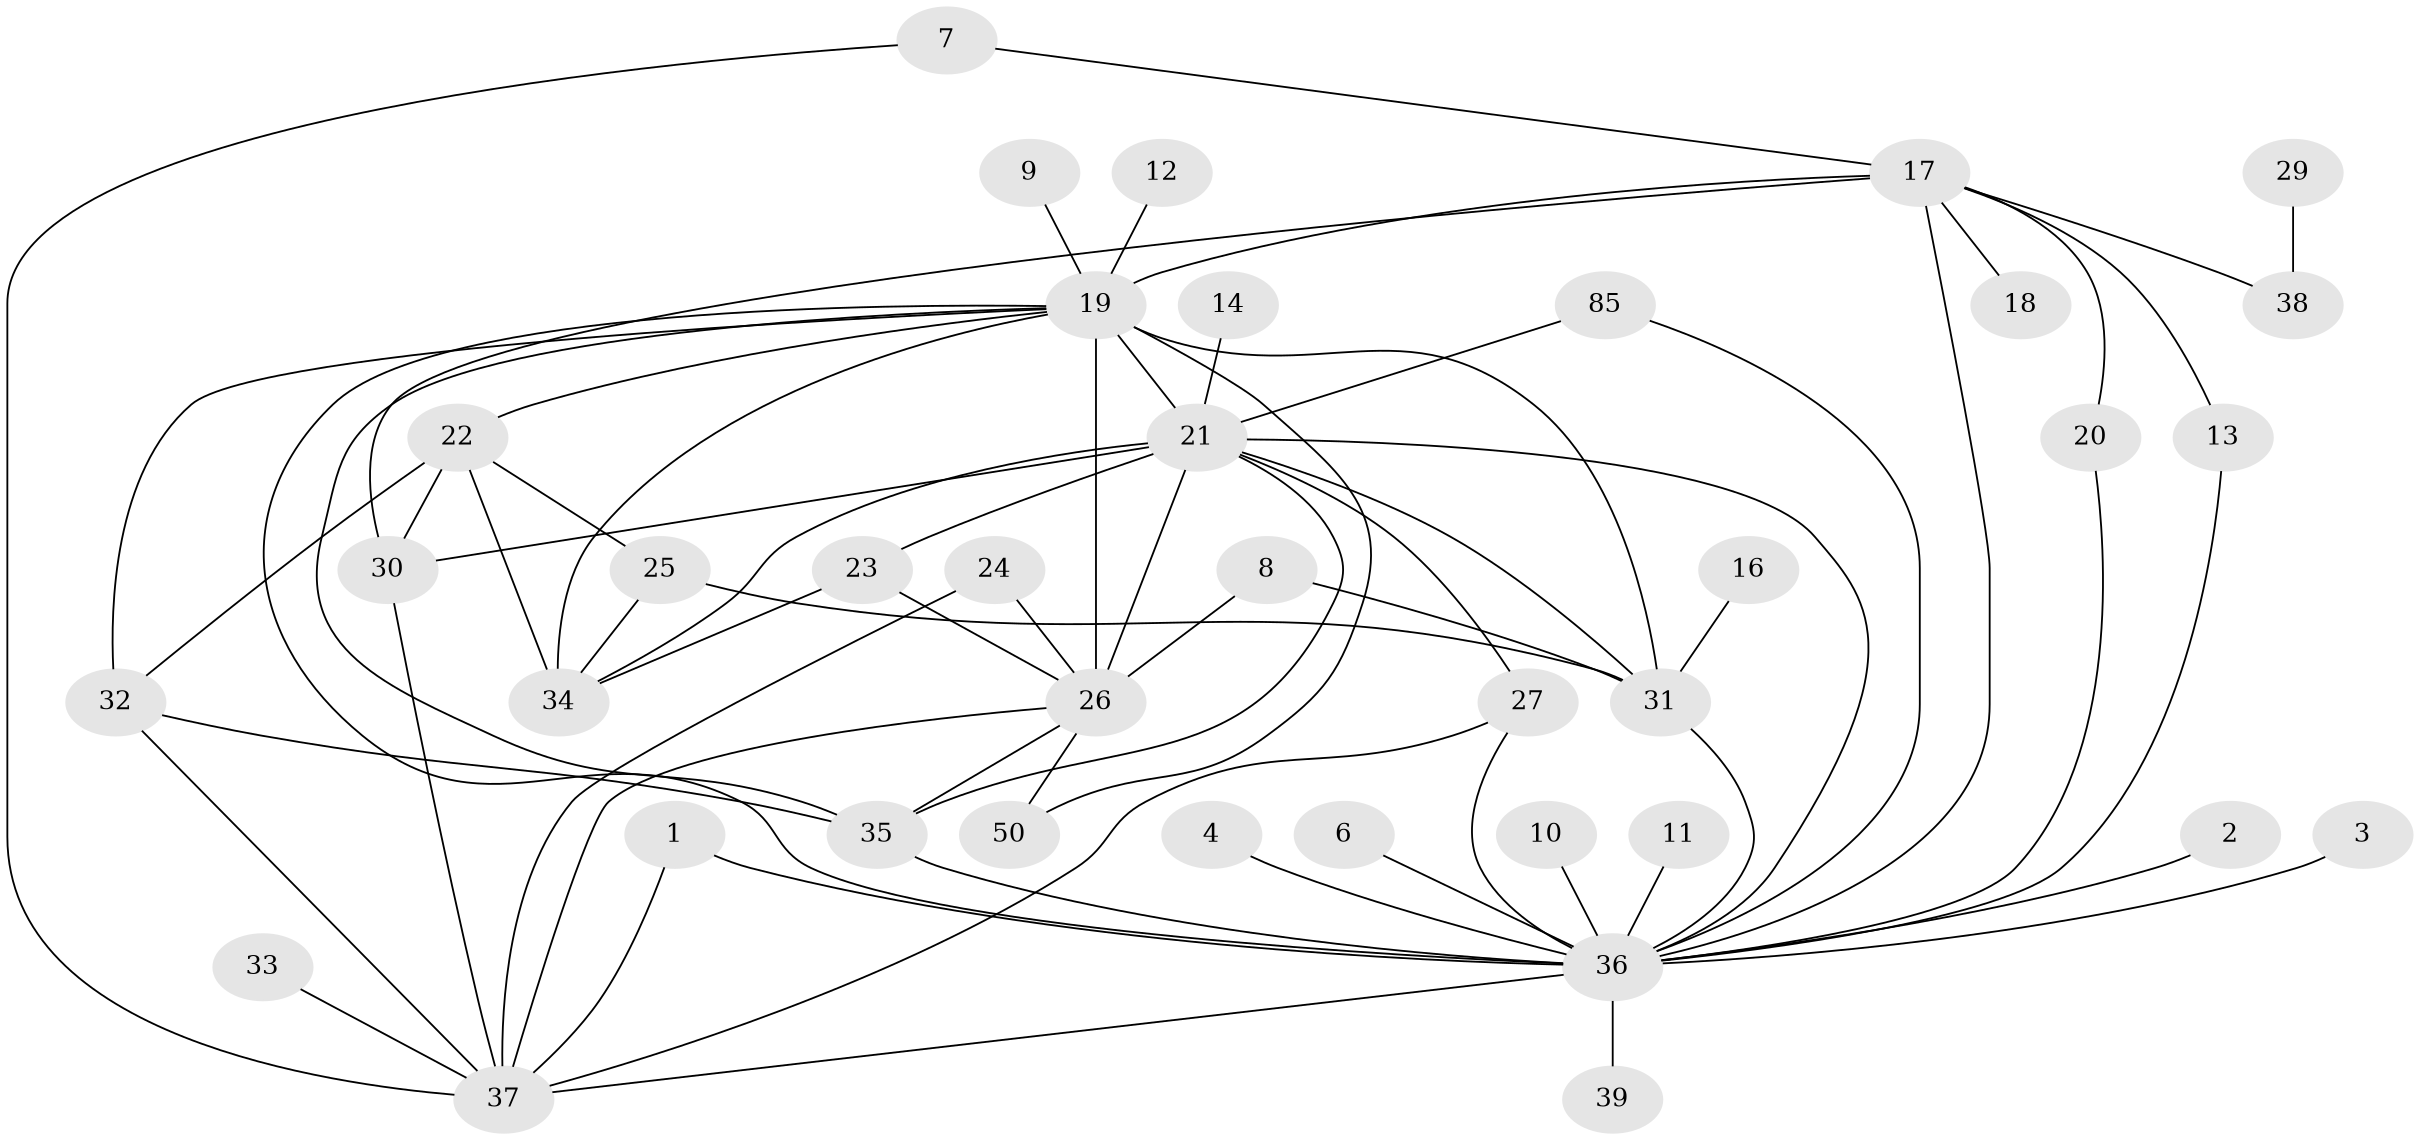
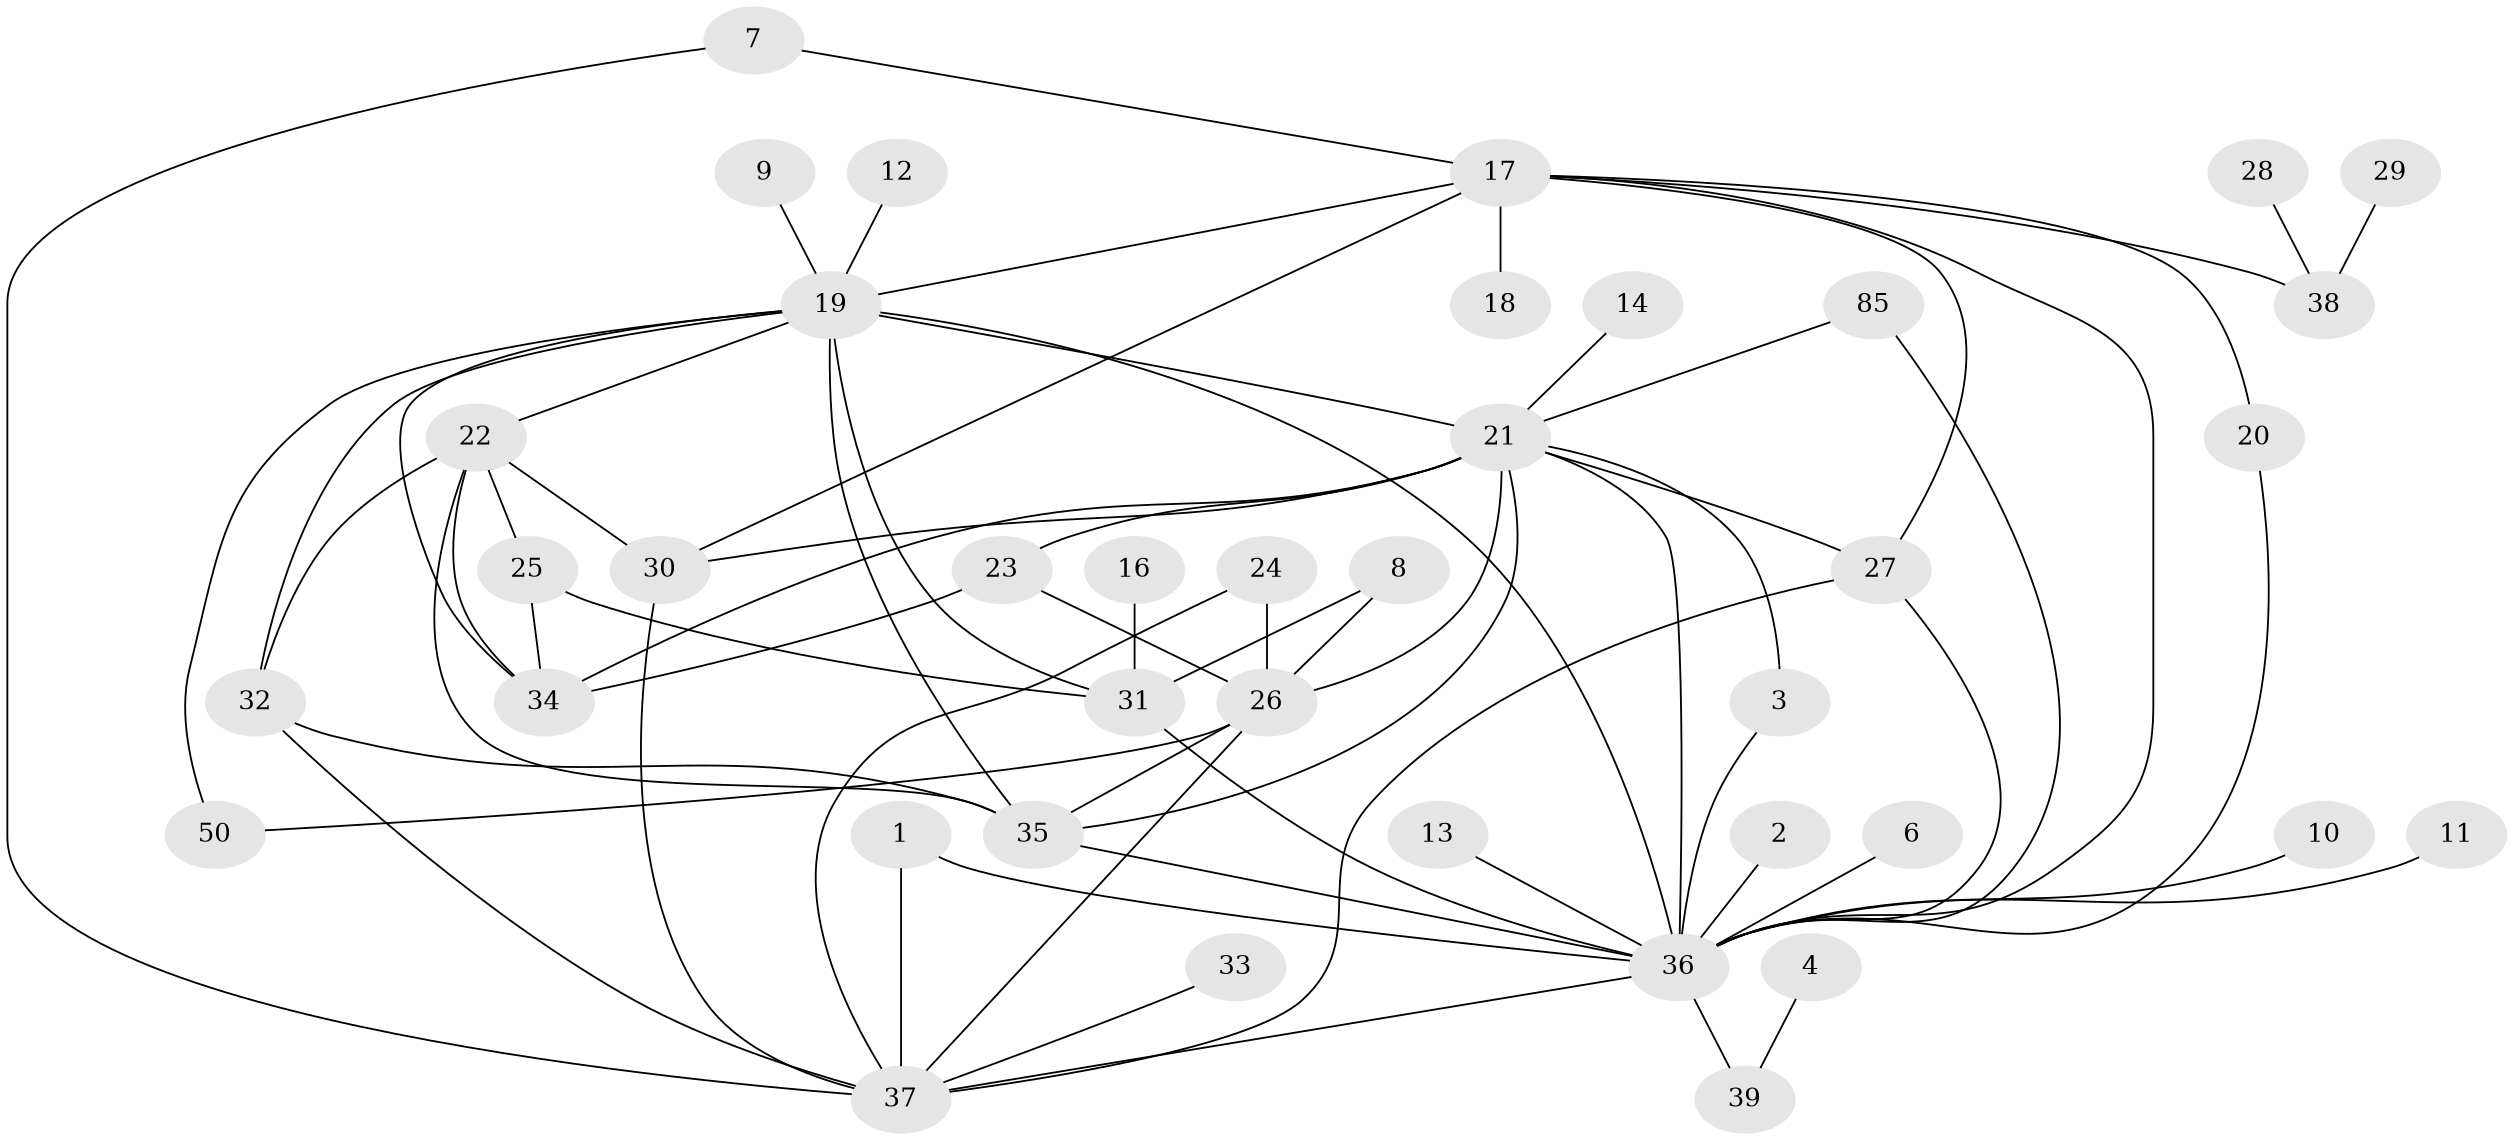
  graph {
    node [color=gray90 style=filled]
    edge [weight=1.0]
    1
    36
    37
    39
    2
    3
    4
    6
    7
    17
    19
    18
    20
    27
    30
    38
    8
    26
    31
    35
    n21 [label=50]
    9
    21
    22
    32
    34
    10
    11
    12
    13
    14
    23
    n33 [label=85]
    16
    25
    24
+   28
    29
    33
    1 -- 36
    1 -- 37
    36 -- 37
    36 -- 39
    2 -- 36
    3 -- 36
-   4 -- 36
+   4 -- 39
    6 -- 36
    7 -- 37
    7 -- 17
    17 -- 36
    17 -- 19 [weight=2.0]
    17 -- 18
    17 -- 20
-   17 -- 13
+   17 -- 27
    17 -- 30
    17 -- 38
    19 -- 36
-   19 -- 26 [weight=3.0]
    19 -- 31
    19 -- 35
    19 -- n21
    19 -- 21 [weight=2.0]
    19 -- 22
    19 -- 32
    19 -- 34
    20 -- 36
    27 -- 36
    27 -- 37
    30 -- 37
    8 -- 26
    8 -- 31
    26 -- 37
    26 -- 35
    26 -- n21
    31 -- 36
    35 -- 36 [weight=2.0]
    9 -- 19
    21 -- 36
    21 -- 27 [weight=2.0]
    21 -- 30 [weight=3.0]
    21 -- 26 [weight=2.0]
-   21 -- 31
+   21 -- 3
    21 -- 35
    21 -- 34 [weight=2.0]
    21 -- 23
    22 -- 30
+   22 -- 35
    22 -- 32
    22 -- 34
    22 -- 25
    32 -- 37
    32 -- 35
    10 -- 36
    11 -- 36
    12 -- 19
    13 -- 36
    14 -- 21
    23 -- 26
    23 -- 34
    n33 -- 36
    n33 -- 21
    16 -- 31
    25 -- 31
    25 -- 34
    24 -- 37
    24 -- 26
+   28 -- 38
    29 -- 38
    33 -- 37
  }
